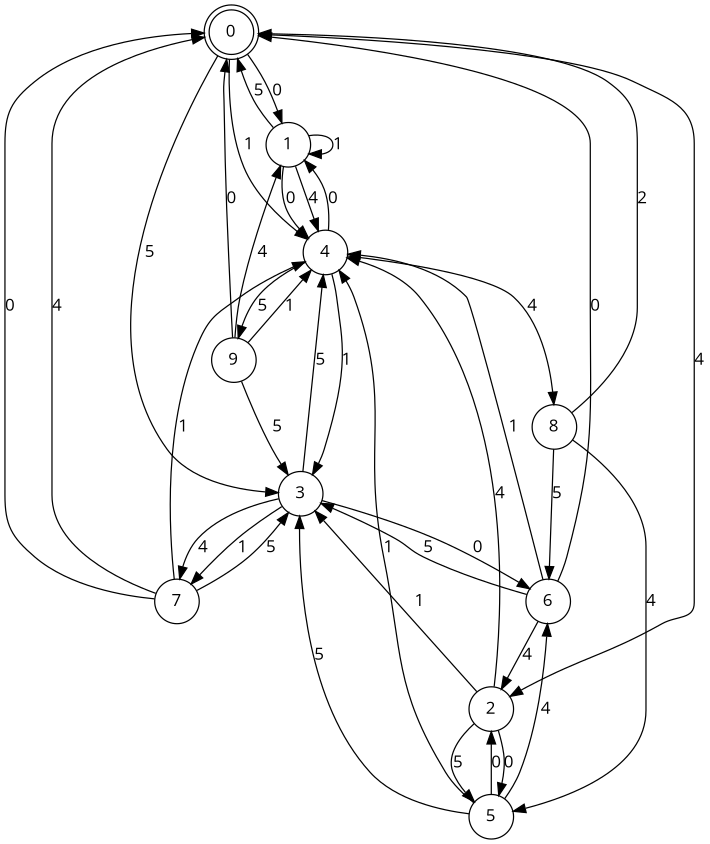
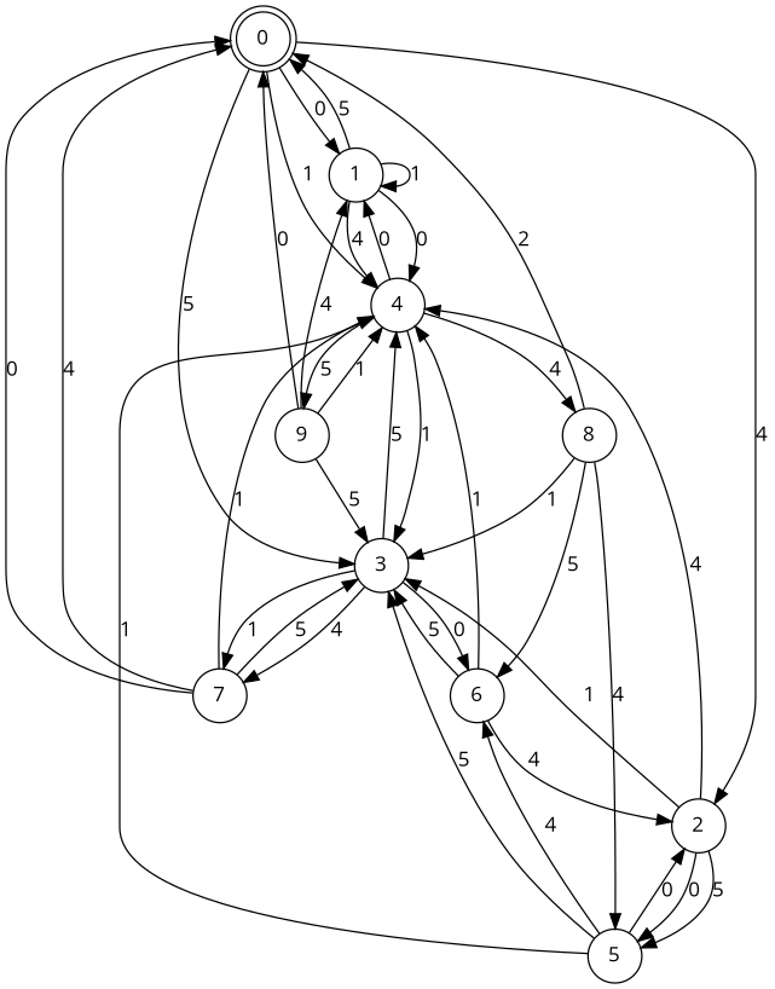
  digraph {
    fontname="Open Sans"
    node [fontname="Open Sans" shape=circle]
    edge [fontname="Open Sans"]
    n1 [label=0 shape=doublecircle]
    n2 [label=1]
    n3 [label=2]
    n4 [label=3]
    n5 [label=4]
    n6 [label=5]
    n7 [label=6]
    n8 [label=7]
    n9 [label=8]
    n10 [label=9]
    n1 -> n2 [label=0]
    n1 -> n3 [label=4]
    n1 -> n4 [label=5]
    n1 -> n5 [label=1]
    n2 -> n1 [label=5]
    n2 -> n2 [label=1]
    n2 -> n5 [label=0]
    n2 -> n5 [label=4]
    n3 -> n4 [label=1]
    n3 -> n5 [label=4]
    n3 -> n6 [label=0]
    n3 -> n6 [label=5]
    n4 -> n5 [label=5]
    n4 -> n7 [label=0]
    n4 -> n8 [label=4]
    n4 -> n8 [label=1]
    n5 -> n2 [label=0]
    n5 -> n4 [label=1]
    n5 -> n9 [label=4]
    n5 -> n10 [label=5]
    n6 -> n3 [label=0]
    n6 -> n4 [label=5]
    n6 -> n5 [label=1]
    n6 -> n7 [label=4]
-   n7 -> n1 [label=0]
    n7 -> n3 [label=4]
    n7 -> n4 [label=5]
    n7 -> n5 [label=1]
    n8 -> n1 [label=0]
    n8 -> n1 [label=4]
    n8 -> n4 [label=5]
    n8 -> n5 [label=1]
    n9 -> n1 [label=2]
+   n9 -> n4 [label=1]
    n9 -> n6 [label=4]
    n9 -> n7 [label=5]
    n10 -> n1 [label=0]
    n10 -> n2 [label=4]
    n10 -> n4 [label=5]
    n10 -> n5 [label=1]
  }
